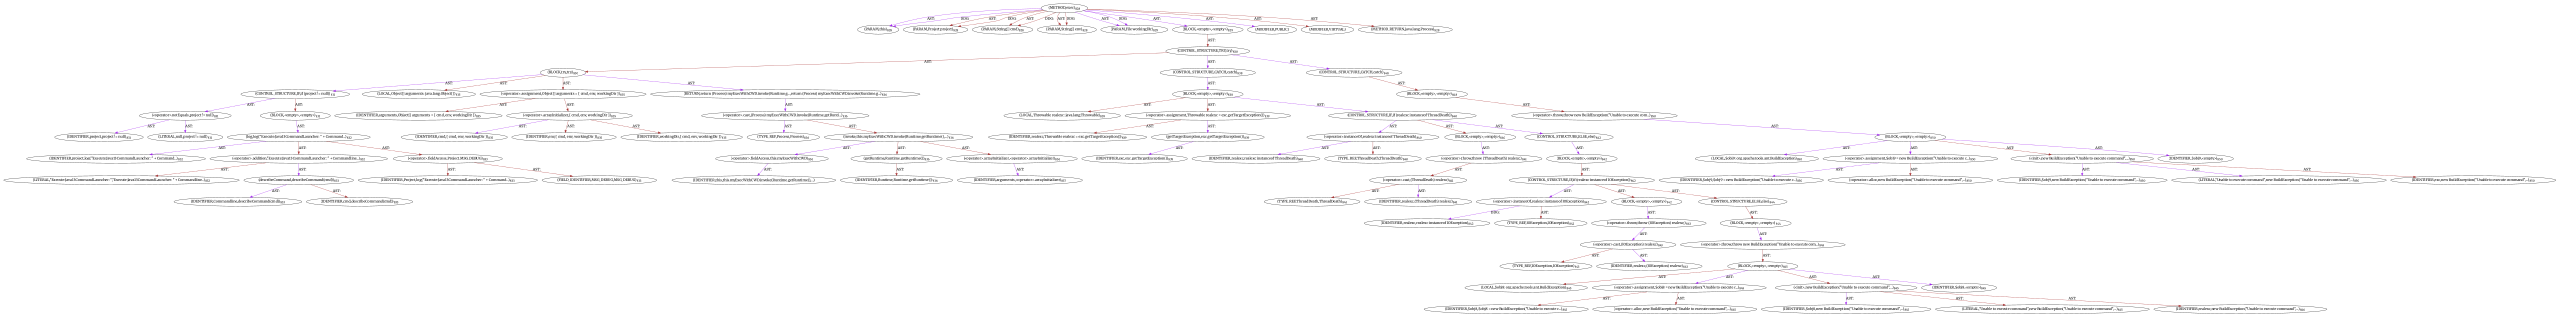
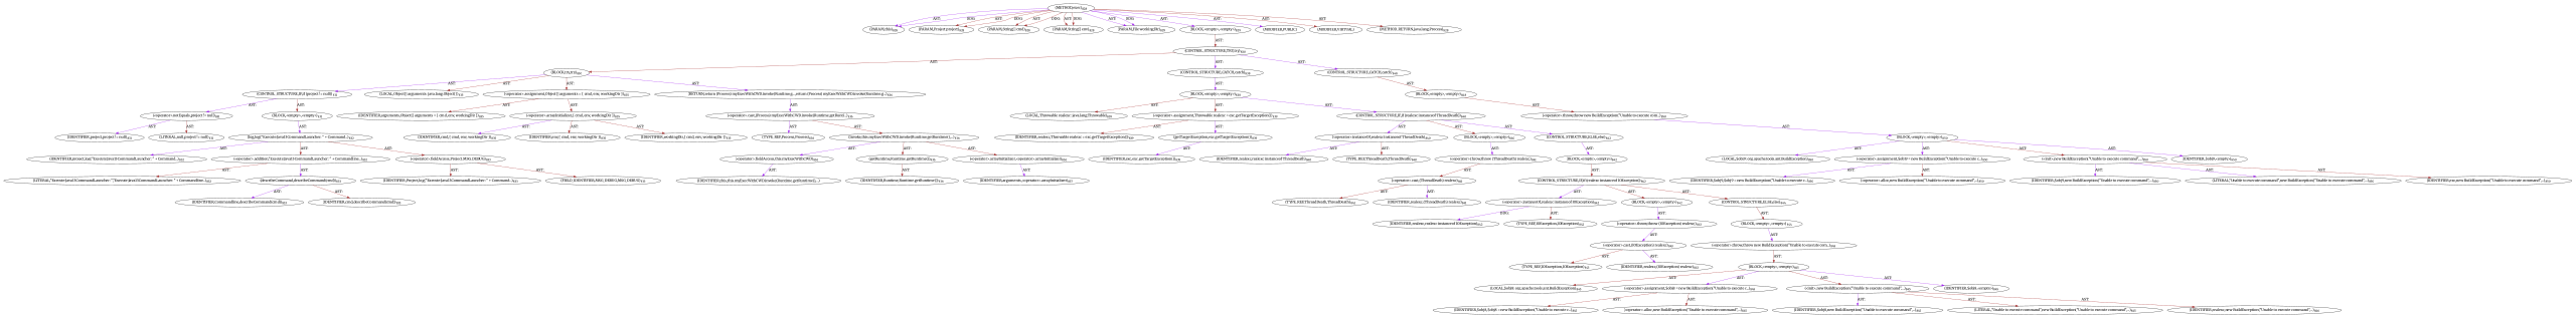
  digraph {
    fontname=Merriweather
    node [fontname=Merriweather]
    edge [color=brown fontname=Merriweather]
    n1 [label=<(METHOD,exec)<SUB>828</SUB>>]
    n2 [label=<(PARAM,this)<SUB>828</SUB>>]
    n3 [label=<(PARAM,Project project)<SUB>828</SUB>>]
    n4 [label=<(PARAM,String[] cmd)<SUB>828</SUB>>]
    n5 [label=<(PARAM,String[] env)<SUB>828</SUB>>]
    n6 [label=<(PARAM,File workingDir)<SUB>829</SUB>>]
    n7 [label=<(BLOCK,&lt;empty&gt;,&lt;empty&gt;)<SUB>829</SUB>>]
    n8 [label=<(MODIFIER,PUBLIC)>]
    n9 [label=<(MODIFIER,VIRTUAL)>]
    n10 [label=<(METHOD_RETURN,java.lang.Process)<SUB>828</SUB>>]
    n11 [label=<(CONTROL_STRUCTURE,TRY,try)<SUB>830</SUB>>]
    n12 [label=<(BLOCK,try,try)<SUB>830</SUB>>]
    n13 [label=<(CONTROL_STRUCTURE,CATCH,catch)<SUB>838</SUB>>]
    n14 [label=<(CONTROL_STRUCTURE,CATCH,catch)<SUB>848</SUB>>]
    n15 [label=<(CONTROL_STRUCTURE,IF,if (project != null))<SUB>831</SUB>>]
    n16 [label=<(LOCAL,Object[] arguments: java.lang.Object[])<SUB>835</SUB>>]
    n17 [label=<(&lt;operator&gt;.assignment,Object[] arguments = { cmd, env, workingDir })<SUB>835</SUB>>]
    n18 [label=<(RETURN,return (Process) myExecWithCWD.invoke(Runtime.g...,return (Process) myExecWithCWD.invoke(Runtime.g...)<SUB>836</SUB>>]
    n19 [label=<(BLOCK,&lt;empty&gt;,&lt;empty&gt;)<SUB>838</SUB>>]
    n20 [label=<(BLOCK,&lt;empty&gt;,&lt;empty&gt;)<SUB>848</SUB>>]
    n21 [label=<(&lt;operator&gt;.notEquals,project != null)<SUB>831</SUB>>]
    n22 [label=<(BLOCK,&lt;empty&gt;,&lt;empty&gt;)<SUB>831</SUB>>]
    n23 [label=<(IDENTIFIER,arguments,Object[] arguments = { cmd, env, workingDir })<SUB>835</SUB>>]
    n24 [label=<(&lt;operator&gt;.arrayInitializer,{ cmd, env, workingDir })<SUB>835</SUB>>]
    n25 [label=<(&lt;operator&gt;.cast,(Process) myExecWithCWD.invoke(Runtime.getRunti...)<SUB>836</SUB>>]
    n26 [label=<(IDENTIFIER,project,project != null)<SUB>831</SUB>>]
    n27 [label=<(LITERAL,null,project != null)<SUB>831</SUB>>]
    n28 [label=<(log,log(&quot;Execute:Java13CommandLauncher: &quot; + Command...)<SUB>832</SUB>>]
    n29 [label=<(IDENTIFIER,project,log(&quot;Execute:Java13CommandLauncher: &quot; + Command...)<SUB>832</SUB>>]
    n30 [label=<(&lt;operator&gt;.addition,&quot;Execute:Java13CommandLauncher: &quot; + Commandline...)<SUB>832</SUB>>]
    n31 [label=<(&lt;operator&gt;.fieldAccess,Project.MSG_DEBUG)<SUB>833</SUB>>]
    n32 [label=<(LITERAL,&quot;Execute:Java13CommandLauncher: &quot;,&quot;Execute:Java13CommandLauncher: &quot; + Commandline...)<SUB>832</SUB>>]
    n33 [label=<(describeCommand,describeCommand(cmd))<SUB>833</SUB>>]
    n34 [label=<(IDENTIFIER,Project,log(&quot;Execute:Java13CommandLauncher: &quot; + Command...)<SUB>833</SUB>>]
    n35 [label=<(FIELD_IDENTIFIER,MSG_DEBUG,MSG_DEBUG)<SUB>833</SUB>>]
    n36 [label=<(IDENTIFIER,Commandline,describeCommand(cmd))<SUB>833</SUB>>]
    n37 [label=<(IDENTIFIER,cmd,describeCommand(cmd))<SUB>833</SUB>>]
    n38 [label=<(IDENTIFIER,cmd,{ cmd, env, workingDir })<SUB>835</SUB>>]
    n39 [label=<(IDENTIFIER,env,{ cmd, env, workingDir })<SUB>835</SUB>>]
    n40 [label=<(IDENTIFIER,workingDir,{ cmd, env, workingDir })<SUB>835</SUB>>]
    n41 [label=<(TYPE_REF,Process,Process)<SUB>836</SUB>>]
    n42 [label=<(invoke,this.myExecWithCWD.invoke(Runtime.getRuntime(),...)<SUB>836</SUB>>]
    n43 [label=<(&lt;operator&gt;.fieldAccess,this.myExecWithCWD)<SUB>836</SUB>>]
    n44 [label=<(getRuntime,Runtime.getRuntime())<SUB>836</SUB>>]
    n45 [label=<(&lt;operator&gt;.arrayInitializer,&lt;operator&gt;.arrayInitializer)<SUB>836</SUB>>]
    n46 [label=<(IDENTIFIER,this,this.myExecWithCWD.invoke(Runtime.getRuntime(),...)>]
    n47 [label=<(IDENTIFIER,Runtime,Runtime.getRuntime())<SUB>836</SUB>>]
    n48 [label=<(IDENTIFIER,arguments,&lt;operator&gt;.arrayInitializer)<SUB>837</SUB>>]
    n49 [label=<(LOCAL,Throwable realexc: java.lang.Throwable)<SUB>839</SUB>>]
    n50 [label=<(&lt;operator&gt;.assignment,Throwable realexc = exc.getTargetException())<SUB>839</SUB>>]
    n51 [label=<(CONTROL_STRUCTURE,IF,if (realexc instanceof ThreadDeath))<SUB>840</SUB>>]
    n52 [label=<(IDENTIFIER,realexc,Throwable realexc = exc.getTargetException())<SUB>839</SUB>>]
    n53 [label=<(getTargetException,exc.getTargetException())<SUB>839</SUB>>]
    n54 [label=<(&lt;operator&gt;.instanceOf,realexc instanceof ThreadDeath)<SUB>840</SUB>>]
    n55 [label=<(BLOCK,&lt;empty&gt;,&lt;empty&gt;)<SUB>840</SUB>>]
    n56 [label=<(CONTROL_STRUCTURE,ELSE,else)<SUB>842</SUB>>]
    n57 [label=<(IDENTIFIER,exc,exc.getTargetException())<SUB>839</SUB>>]
    n58 [label=<(IDENTIFIER,realexc,realexc instanceof ThreadDeath)<SUB>840</SUB>>]
    n59 [label=<(TYPE_REF,ThreadDeath,ThreadDeath)<SUB>840</SUB>>]
    n60 [label=<(&lt;operator&gt;.throw,throw (ThreadDeath) realexc;)<SUB>841</SUB>>]
    n61 [label=<(BLOCK,&lt;empty&gt;,&lt;empty&gt;)<SUB>842</SUB>>]
    n62 [label=<(&lt;operator&gt;.cast,(ThreadDeath) realexc)<SUB>841</SUB>>]
    n63 [label=<(TYPE_REF,ThreadDeath,ThreadDeath)<SUB>841</SUB>>]
    n64 [label=<(IDENTIFIER,realexc,(ThreadDeath) realexc)<SUB>841</SUB>>]
    n65 [label=<(CONTROL_STRUCTURE,IF,if (realexc instanceof IOException))<SUB>842</SUB>>]
    n66 [label=<(&lt;operator&gt;.instanceOf,realexc instanceof IOException)<SUB>842</SUB>>]
    n67 [label=<(BLOCK,&lt;empty&gt;,&lt;empty&gt;)<SUB>842</SUB>>]
    n68 [label=<(CONTROL_STRUCTURE,ELSE,else)<SUB>844</SUB>>]
    n69 [label=<(IDENTIFIER,realexc,realexc instanceof IOException)<SUB>842</SUB>>]
    n70 [label=<(TYPE_REF,IOException,IOException)<SUB>842</SUB>>]
    n71 [label=<(&lt;operator&gt;.throw,throw (IOException) realexc;)<SUB>843</SUB>>]
    n72 [label=<(BLOCK,&lt;empty&gt;,&lt;empty&gt;)<SUB>844</SUB>>]
    n73 [label=<(&lt;operator&gt;.cast,(IOException) realexc)<SUB>843</SUB>>]
    n74 [label=<(TYPE_REF,IOException,IOException)<SUB>843</SUB>>]
    n75 [label=<(IDENTIFIER,realexc,(IOException) realexc)<SUB>843</SUB>>]
    n76 [label=<(&lt;operator&gt;.throw,throw new BuildException(&quot;Unable to execute com...)<SUB>845</SUB>>]
    n77 [label=<(BLOCK,&lt;empty&gt;,&lt;empty&gt;)<SUB>845</SUB>>]
    n78 [label=<(LOCAL,$obj8: org.apache.tools.ant.BuildException)<SUB>845</SUB>>]
    n79 [label=<(&lt;operator&gt;.assignment,$obj8 = new BuildException(&quot;Unable to execute c...)<SUB>845</SUB>>]
    n80 [label=<(&lt;init&gt;,new BuildException(&quot;Unable to execute command&quot;,...)<SUB>845</SUB>>]
    n81 [label=<(IDENTIFIER,$obj8,&lt;empty&gt;)<SUB>845</SUB>>]
    n82 [label=<(IDENTIFIER,$obj8,$obj8 = new BuildException(&quot;Unable to execute c...)<SUB>845</SUB>>]
    n83 [label=<(&lt;operator&gt;.alloc,new BuildException(&quot;Unable to execute command&quot;,...)<SUB>845</SUB>>]
    n84 [label=<(IDENTIFIER,$obj8,new BuildException(&quot;Unable to execute command&quot;,...)<SUB>845</SUB>>]
    n85 [label=<(LITERAL,&quot;Unable to execute command&quot;,new BuildException(&quot;Unable to execute command&quot;,...)<SUB>845</SUB>>]
    n86 [label=<(IDENTIFIER,realexc,new BuildException(&quot;Unable to execute command&quot;,...)<SUB>846</SUB>>]
    n87 [label=<(&lt;operator&gt;.throw,throw new BuildException(&quot;Unable to execute com...)<SUB>850</SUB>>]
    n88 [label=<(BLOCK,&lt;empty&gt;,&lt;empty&gt;)<SUB>850</SUB>>]
    n89 [label=<(LOCAL,$obj9: org.apache.tools.ant.BuildException)<SUB>850</SUB>>]
    n90 [label=<(&lt;operator&gt;.assignment,$obj9 = new BuildException(&quot;Unable to execute c...)<SUB>850</SUB>>]
    n91 [label=<(&lt;init&gt;,new BuildException(&quot;Unable to execute command&quot;,...)<SUB>850</SUB>>]
    n92 [label=<(IDENTIFIER,$obj9,&lt;empty&gt;)<SUB>850</SUB>>]
    n93 [label=<(IDENTIFIER,$obj9,$obj9 = new BuildException(&quot;Unable to execute c...)<SUB>850</SUB>>]
    n94 [label=<(&lt;operator&gt;.alloc,new BuildException(&quot;Unable to execute command&quot;,...)<SUB>850</SUB>>]
    n95 [label=<(IDENTIFIER,$obj9,new BuildException(&quot;Unable to execute command&quot;,...)<SUB>850</SUB>>]
    n96 [label=<(LITERAL,&quot;Unable to execute command&quot;,new BuildException(&quot;Unable to execute command&quot;,...)<SUB>850</SUB>>]
    n97 [label=<(IDENTIFIER,exc,new BuildException(&quot;Unable to execute command&quot;,...)<SUB>850</SUB>>]
    n1 -> n2 [color=purple label="AST: "]
    n1 -> n2 [color=purple label="DDG: "]
    n1 -> n3 [label="AST: "]
    n1 -> n3 [label="DDG: "]
    n1 -> n4 [label="AST: "]
    n1 -> n4 [label="DDG: "]
    n1 -> n5 [label="AST: "]
    n1 -> n5 [label="DDG: "]
    n1 -> n6 [color=purple label="AST: "]
    n1 -> n6 [color=purple label="DDG: "]
    n1 -> n7 [color=purple label="AST: "]
    n1 -> n8 [color=purple label="AST: "]
    n1 -> n9 [label="AST: "]
    n1 -> n10 [label="AST: "]
    n7 -> n11 [label="AST: "]
    n11 -> n12 [label="AST: "]
    n11 -> n13 [color=purple label="AST: "]
    n11 -> n14 [color=purple label="AST: "]
    n12 -> n15 [color=purple label="AST: "]
    n12 -> n16 [label="AST: "]
    n12 -> n17 [label="AST: "]
    n12 -> n18 [color=purple label="AST: "]
    n13 -> n19 [color=purple label="AST: "]
    n14 -> n20 [label="AST: "]
    n15 -> n21 [color=purple label="AST: "]
    n15 -> n22 [label="AST: "]
    n17 -> n23 [label="AST: "]
    n17 -> n24 [label="AST: "]
    n18 -> n25 [color=purple label="AST: "]
    n19 -> n49 [label="AST: "]
    n19 -> n50 [label="AST: "]
    n19 -> n51 [color=purple label="AST: "]
    n20 -> n87 [label="AST: "]
    n21 -> n26 [color=purple label="AST: "]
-   n21 -> n27 [color=purple label="AST: "]
+   n21 -> n27 [label="AST: "]
    n22 -> n28 [color=purple label="AST: "]
    n24 -> n38 [color=purple label="AST: "]
    n24 -> n39 [label="AST: "]
    n24 -> n40 [label="AST: "]
    n25 -> n41 [color=purple label="AST: "]
    n25 -> n42 [label="AST: "]
    n28 -> n29 [color=purple label="AST: "]
    n28 -> n30 [label="AST: "]
    n28 -> n31 [label="AST: "]
    n30 -> n32 [label="AST: "]
    n30 -> n33 [color=purple label="AST: "]
    n31 -> n34 [label="AST: "]
    n31 -> n35 [label="AST: "]
    n33 -> n36 [color=purple label="AST: "]
    n33 -> n37 [label="AST: "]
    n42 -> n43 [color=purple label="AST: "]
    n42 -> n44 [label="AST: "]
    n42 -> n45 [label="AST: "]
    n43 -> n46 [color=purple label="AST: "]
    n44 -> n47 [label="AST: "]
    n45 -> n48 [color=purple label="AST: "]
    n50 -> n52 [label="AST: "]
    n50 -> n53 [color=purple label="AST: "]
    n51 -> n54 [color=purple label="AST: "]
    n51 -> n55 [label="AST: "]
    n51 -> n56 [color=purple label="AST: "]
    n53 -> n57 [color=purple label="AST: "]
    n54 -> n58 [color=purple label="AST: "]
    n54 -> n59 [label="AST: "]
    n55 -> n60 [color=purple label="AST: "]
    n56 -> n61 [color=purple label="AST: "]
    n60 -> n62 [label="AST: "]
    n61 -> n65 [label="AST: "]
    n62 -> n63 [label="AST: "]
    n62 -> n64 [color=purple label="AST: "]
    n65 -> n66 [color=purple label="AST: "]
    n65 -> n67 [label="AST: "]
    n65 -> n68 [label="AST: "]
    n66 -> n69 [color=purple label="DDG: "]
    n66 -> n70 [label="AST: "]
    n67 -> n71 [color=purple label="AST: "]
    n68 -> n72 [label="AST: "]
    n71 -> n73 [color=purple label="AST: "]
    n72 -> n76 [color=purple label="AST: "]
    n73 -> n74 [label="AST: "]
    n73 -> n75 [color=purple label="AST: "]
    n76 -> n77 [label="AST: "]
    n77 -> n78 [label="AST: "]
    n77 -> n79 [color=purple label="AST: "]
    n77 -> n80 [label="AST: "]
    n77 -> n81 [color=purple label="AST: "]
    n79 -> n82 [label="AST: "]
    n79 -> n83 [label="AST: "]
    n80 -> n84 [color=purple label="AST: "]
    n80 -> n85 [label="AST: "]
    n80 -> n86 [label="AST: "]
    n87 -> n88 [color=purple label="AST: "]
    n88 -> n89 [color=purple label="AST: "]
    n88 -> n90 [color=purple label="AST: "]
    n88 -> n91 [label="AST: "]
    n88 -> n92 [color=purple label="AST: "]
    n90 -> n93 [color=purple label="AST: "]
    n90 -> n94 [label="AST: "]
    n91 -> n95 [color=purple label="AST: "]
    n91 -> n96 [color=purple label="AST: "]
    n91 -> n97 [label="AST: "]
  }
